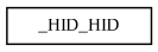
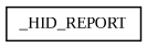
  digraph {
    rankdir=LR
    fontname="Liberation Serif"
-   n1 [color=black fillcolor=white fontname="Liberation Serif" fontsize=10 height=0.2 label=_HID_HID shape=record style=filled width=0.4]
+   n1 [color=black fillcolor=white fontname="Liberation Serif" fontsize=10 height=0.2 label=_HID_REPORT shape=record style=filled width=0.4]
  }
